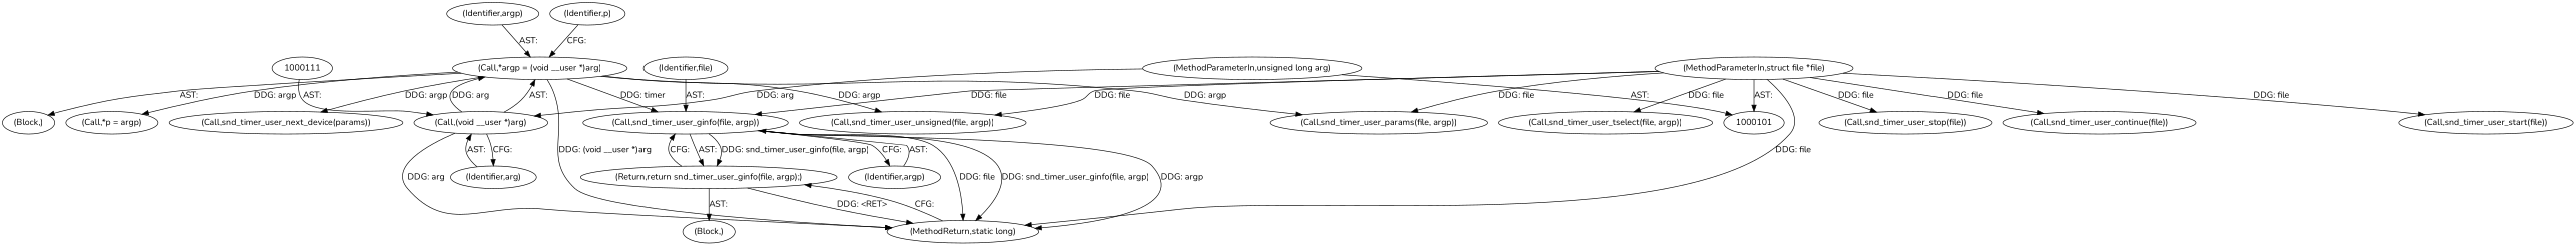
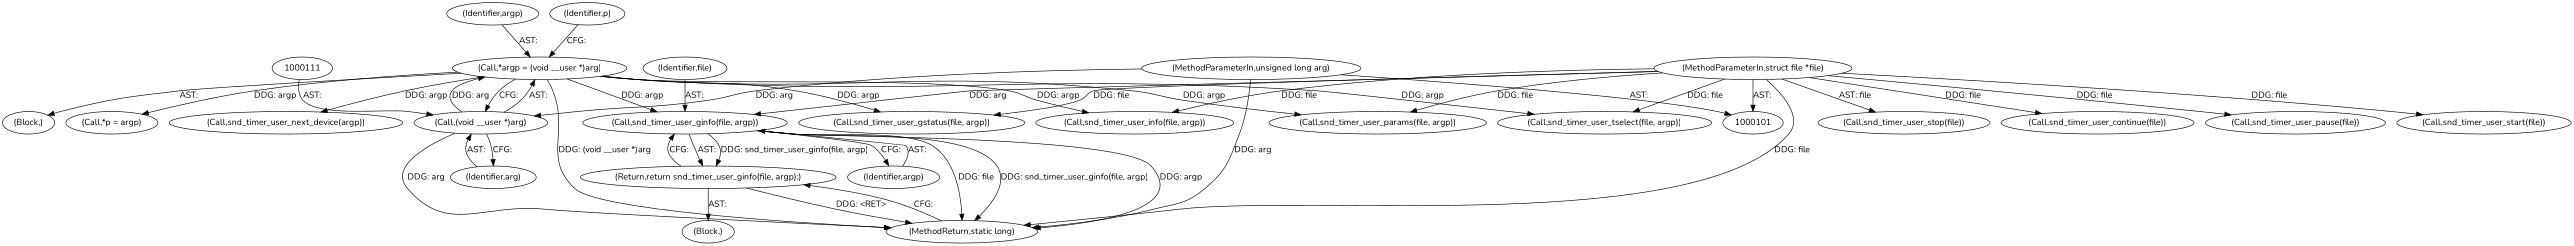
  digraph {
    fontname=Nunito
    node [fontname=Nunito]
    edge [fontname=Nunito]
    n1 [label="(Call,snd_timer_user_ginfo(file, argp))"]
    n2 [label="(Return,return snd_timer_user_ginfo(file, argp);)"]
    n3 [label="(MethodReturn,static long)"]
    n4 [label="(Identifier,argp)"]
    n5 [label="(Block,)"]
    n6 [label="(MethodParameterIn,struct file *file)"]
-   n7 [label="(Call,snd_timer_user_unsigned(file, argp))"]
+   n7 [label="(Call,snd_timer_user_gstatus(file, argp))"]
+   n8 [label="(Call,snd_timer_user_pause(file))"]
+   n9 [label="(Call,snd_timer_user_info(file, argp))"]
    n10 [label="(Call,snd_timer_user_params(file, argp))"]
    n11 [label="(Call,snd_timer_user_start(file))"]
    n12 [label="(Call,snd_timer_user_stop(file))"]
    n13 [label="(Call,snd_timer_user_tselect(file, argp))"]
    n14 [label="(Call,snd_timer_user_continue(file))"]
    1000101
    n16 [label="(Call,*argp = (void __user *)arg)"]
    n17 [label="(Call,(void __user *)arg)"]
    n18 [label="(Call,*p = argp)"]
-   n19 [label="(Call,snd_timer_user_next_device(params))"]
+   n19 [label="(Call,snd_timer_user_next_device(argp))"]
    n20 [label="(Block,)"]
    n21 [label="(Identifier,arg)"]
    n22 [label="(MethodParameterIn,unsigned long arg)"]
    n23 [label="(Identifier,file)"]
    n24 [label="(Identifier,argp)"]
    n25 [label="(Identifier,p)"]
    1000111
    n1 -> n2 [label="AST: "]
    n1 -> n2 [label="DDG: snd_timer_user_ginfo(file, argp)"]
    n1 -> n3 [label="DDG: file"]
    n1 -> n3 [label="DDG: snd_timer_user_ginfo(file, argp)"]
    n1 -> n3 [label="DDG: argp"]
    n1 -> n4 [label="CFG: "]
    n2 -> n1 [label="CFG: "]
    n2 -> n3 [label="DDG: <RET>"]
    n2 -> n5 [label="AST: "]
    n3 -> n2 [label="CFG: "]
    n4 -> n1 [label="AST: "]
-   n6 -> n1 [label="DDG: file"]
+   n6 -> n1 [label="DDG: arg"]
    n6 -> n3 [label="DDG: file"]
    n6 -> n7 [label="DDG: file"]
+   n6 -> n8 [label="DDG: file"]
+   n6 -> n9 [label="DDG: file"]
    n6 -> n10 [label="DDG: file"]
    n6 -> n11 [label="DDG: file"]
-   n6 -> n12 [label="DDG: file"]
+   n6 -> n12 [label="AST: file"]
    n6 -> n13 [label="DDG: file"]
    n6 -> n14 [label="DDG: file"]
    n6 -> 1000101 [label="AST: "]
-   n16 -> n1 [label="DDG: timer"]
+   n16 -> n1 [label="DDG: argp"]
    n16 -> n3 [label="DDG: (void __user *)arg"]
    n16 -> n7 [label="DDG: argp"]
+   n16 -> n9 [label="DDG: argp"]
    n16 -> n10 [label="DDG: argp"]
+   n16 -> n13 [label="DDG: argp"]
+   n16 -> n17 [label="CFG: "]
    n16 -> n18 [label="DDG: argp"]
    n16 -> n19 [label="DDG: argp"]
    n16 -> n20 [label="AST: "]
    n17 -> n3 [label="DDG: arg"]
    n17 -> n16 [label="AST: "]
    n17 -> n16 [label="DDG: arg"]
    n17 -> n21 [label="CFG: "]
    n21 -> n17 [label="AST: "]
+   n22 -> n3 [label="DDG: arg"]
    n22 -> 1000101 [label="AST: "]
    n22 -> n17 [label="DDG: arg"]
    n23 -> n1 [label="AST: "]
    n24 -> n16 [label="AST: "]
    n25 -> n16 [label="CFG: "]
    1000111 -> n17 [label="AST: "]
  }
